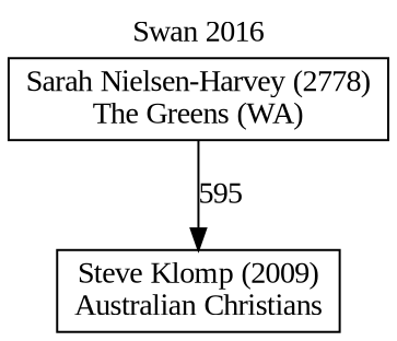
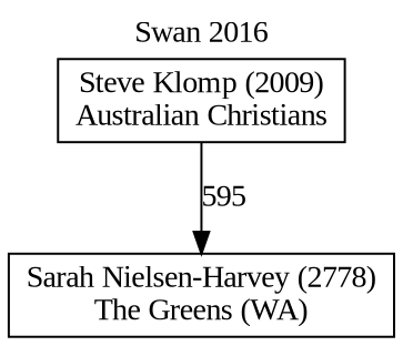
  digraph {
    label="Swan 2016"
    labelloc=t
    mclimit=10
    fontname="Liberation Serif"
    node [shape=box fontname="Liberation Serif"]
    n1 [label="Sarah Nielsen-Harvey (2778)\nThe Greens (WA)"]
    n2 [label="Steve Klomp (2009)\nAustralian Christians"]
-   n1 -> n2 [label=595 fontname="Liberation Serif"]
+   n2 -> n1 [label=595 fontname="Liberation Serif"]
  }
